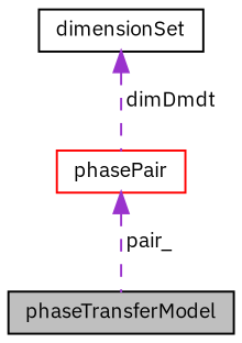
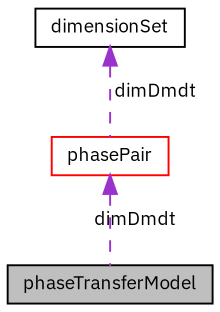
  digraph {
    fontname="IBM Plex Sans"
    node [color=black fontname="IBM Plex Sans" fontsize=10 shape=record]
    edge [color=darkorchid3 dir=back fontname="IBM Plex Sans" fontsize=10 labelfontname=Helvetica labelfontsize=10 style=dashed]
    n1 [fillcolor=grey75 fontcolor=black height=0.2 label=phaseTransferModel style=filled width=0.4]
    n2 [height=0.2 label=dimensionSet width=0.4]
    n3 [color=red height=0.2 label=phasePair width=0.4]
    n2 -> n3 [label=" dimDmdt"]
-   n3 -> n1 [label=" pair_"]
+   n3 -> n1 [label=" dimDmdt"]
  }
